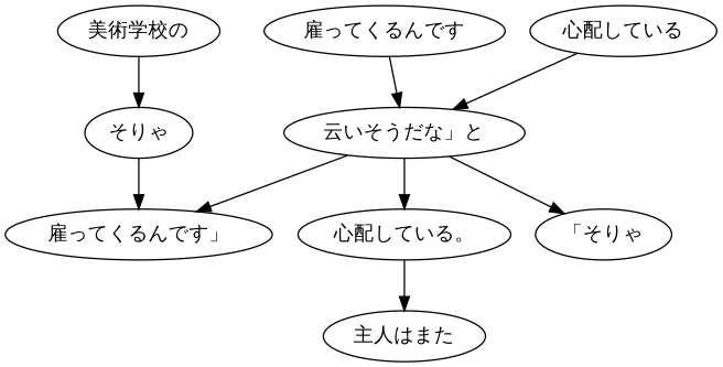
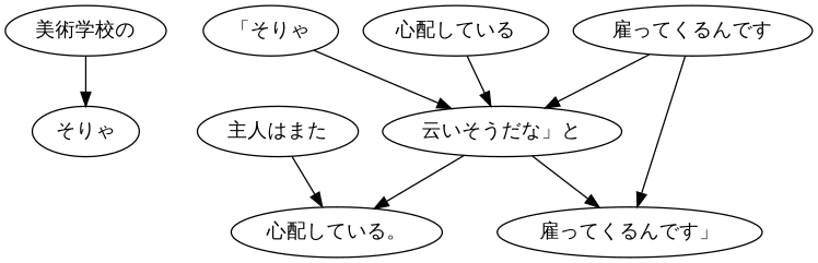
  digraph {
    fontname="Noto Sans"
    node [fontname="Noto Sans"]
    edge [fontname="Noto Sans"]
    n1 [label="美術学校の"]
    n2 [label="そりゃ"]
    n3 [label="雇ってくるんです」"]
    n4 [label="云いそうだな」と"]
    n5 [label="心配している。"]
    n6 [label="「そりゃ"]
    n7 [label="雇ってくるんです"]
    n8 [label="心配している"]
    n9 [label="主人はまた"]
    n1 -> n2
-   n2 -> n3
+   n7 -> n3
    n4 -> n3
    n4 -> n5
-   n4 -> n6
+   n6 -> n4
    n7 -> n4
    n8 -> n4
-   n5 -> n9
+   n9 -> n5
  }
